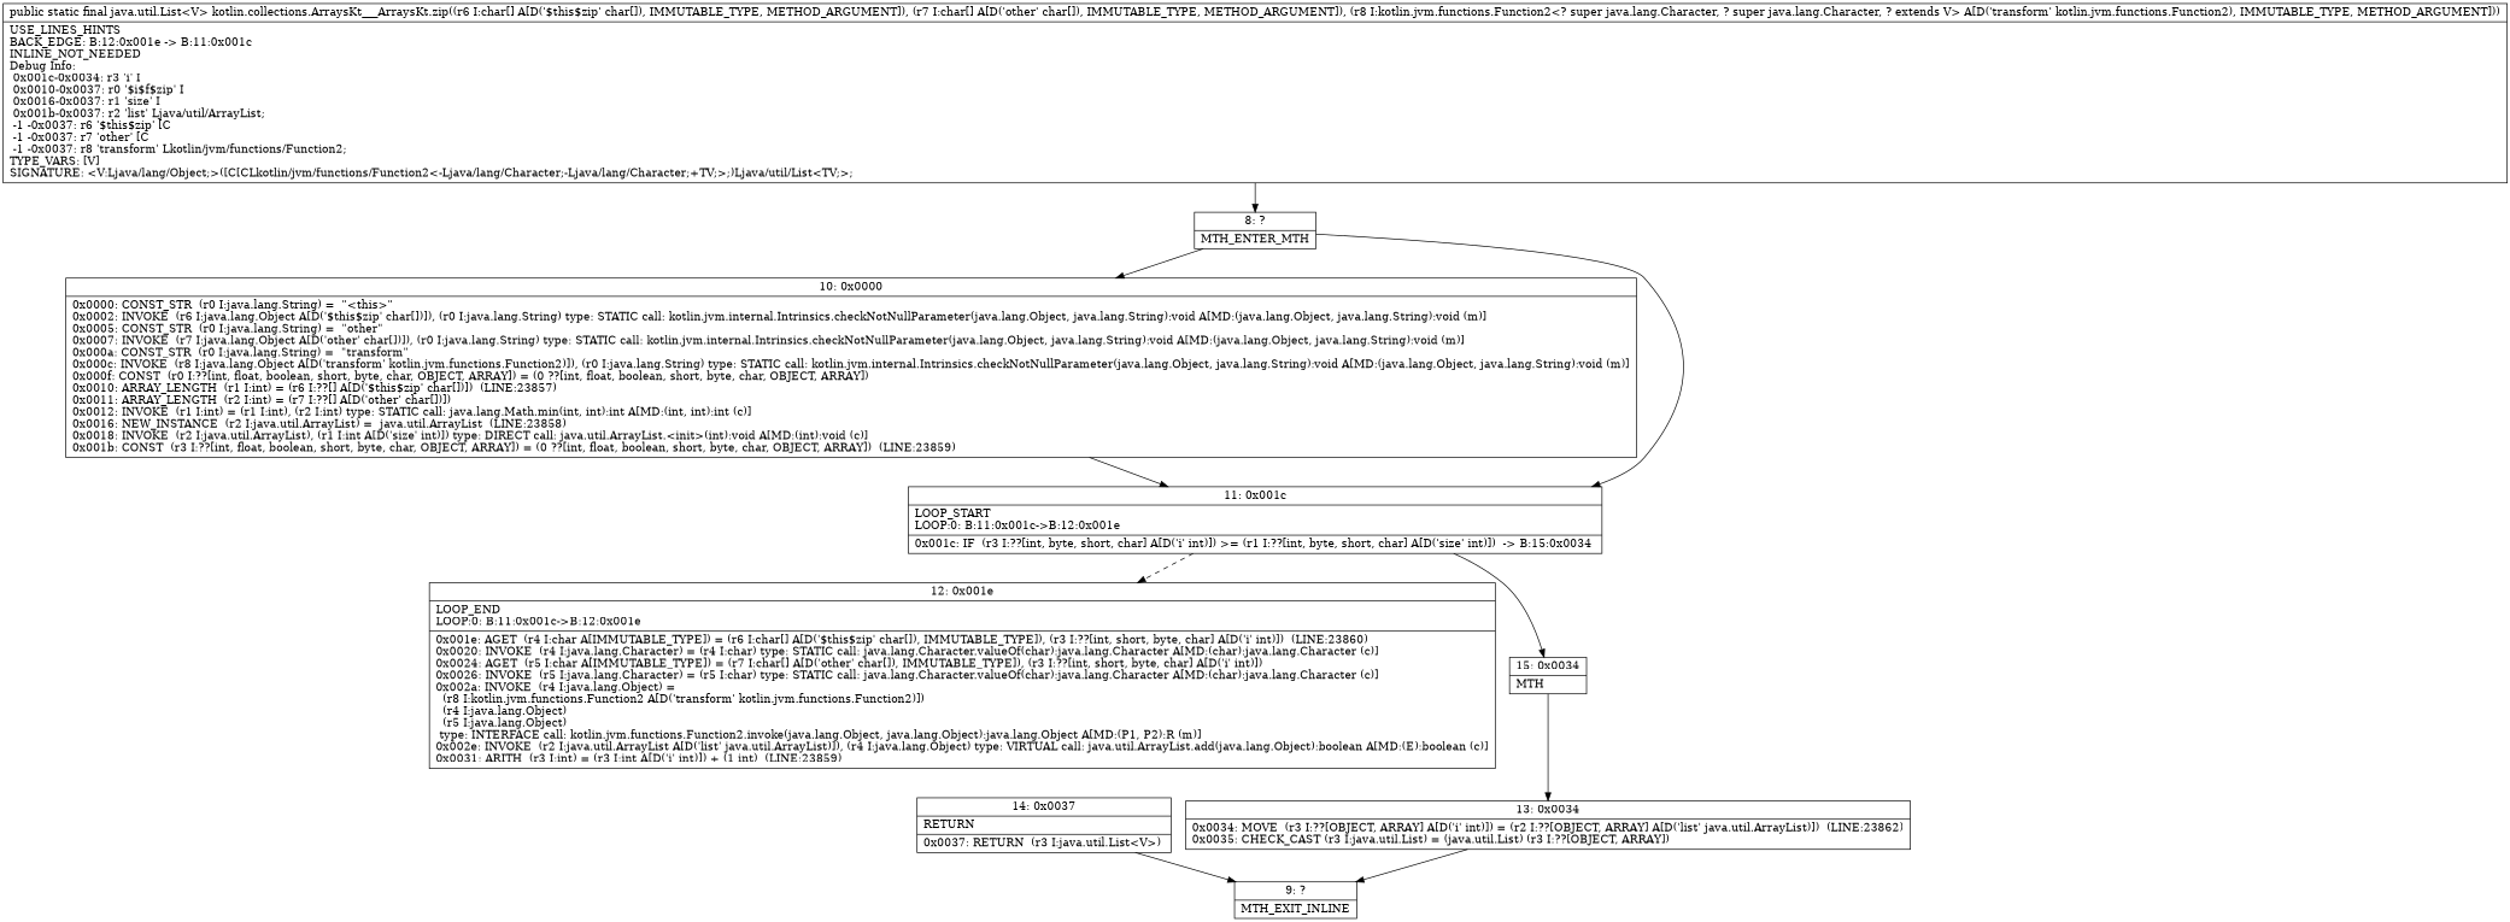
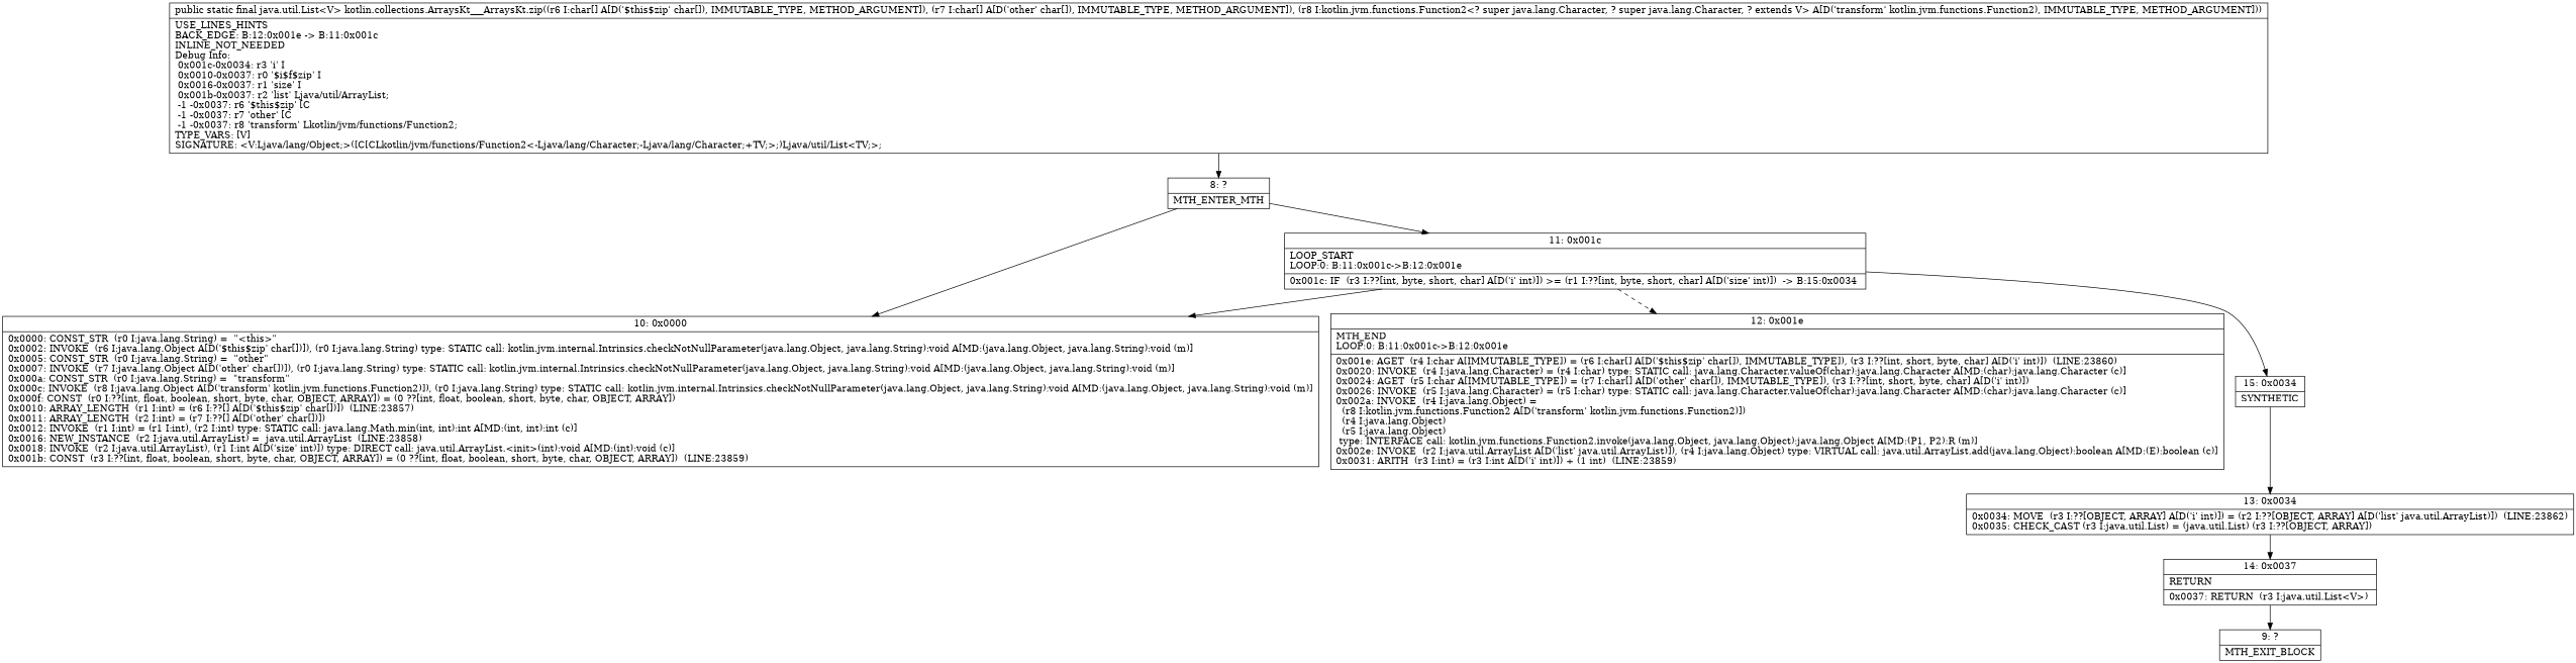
  digraph {
    node [shape=record]
    n1 [label="{8\:\ ?|MTH_ENTER_MTH\l}"]
    n2 [label="{10\:\ 0x0000|0x0000: CONST_STR  (r0 I:java.lang.String) =  \"\<this\>\" \l0x0002: INVOKE  (r6 I:java.lang.Object A[D('$this$zip' char[])]), (r0 I:java.lang.String) type: STATIC call: kotlin.jvm.internal.Intrinsics.checkNotNullParameter(java.lang.Object, java.lang.String):void A[MD:(java.lang.Object, java.lang.String):void (m)]\l0x0005: CONST_STR  (r0 I:java.lang.String) =  \"other\" \l0x0007: INVOKE  (r7 I:java.lang.Object A[D('other' char[])]), (r0 I:java.lang.String) type: STATIC call: kotlin.jvm.internal.Intrinsics.checkNotNullParameter(java.lang.Object, java.lang.String):void A[MD:(java.lang.Object, java.lang.String):void (m)]\l0x000a: CONST_STR  (r0 I:java.lang.String) =  \"transform\" \l0x000c: INVOKE  (r8 I:java.lang.Object A[D('transform' kotlin.jvm.functions.Function2)]), (r0 I:java.lang.String) type: STATIC call: kotlin.jvm.internal.Intrinsics.checkNotNullParameter(java.lang.Object, java.lang.String):void A[MD:(java.lang.Object, java.lang.String):void (m)]\l0x000f: CONST  (r0 I:??[int, float, boolean, short, byte, char, OBJECT, ARRAY]) = (0 ??[int, float, boolean, short, byte, char, OBJECT, ARRAY]) \l0x0010: ARRAY_LENGTH  (r1 I:int) = (r6 I:??[] A[D('$this$zip' char[])])  (LINE:23857)\l0x0011: ARRAY_LENGTH  (r2 I:int) = (r7 I:??[] A[D('other' char[])]) \l0x0012: INVOKE  (r1 I:int) = (r1 I:int), (r2 I:int) type: STATIC call: java.lang.Math.min(int, int):int A[MD:(int, int):int (c)]\l0x0016: NEW_INSTANCE  (r2 I:java.util.ArrayList) =  java.util.ArrayList  (LINE:23858)\l0x0018: INVOKE  (r2 I:java.util.ArrayList), (r1 I:int A[D('size' int)]) type: DIRECT call: java.util.ArrayList.\<init\>(int):void A[MD:(int):void (c)]\l0x001b: CONST  (r3 I:??[int, float, boolean, short, byte, char, OBJECT, ARRAY]) = (0 ??[int, float, boolean, short, byte, char, OBJECT, ARRAY])  (LINE:23859)\l}"]
    n3 [label="{11\:\ 0x001c|LOOP_START\lLOOP:0: B:11:0x001c\-\>B:12:0x001e\l|0x001c: IF  (r3 I:??[int, byte, short, char] A[D('i' int)]) \>= (r1 I:??[int, byte, short, char] A[D('size' int)])  \-\> B:15:0x0034 \l}"]
-   n4 [label="{12\:\ 0x001e|LOOP_END\lLOOP:0: B:11:0x001c\-\>B:12:0x001e\l|0x001e: AGET  (r4 I:char A[IMMUTABLE_TYPE]) = (r6 I:char[] A[D('$this$zip' char[]), IMMUTABLE_TYPE]), (r3 I:??[int, short, byte, char] A[D('i' int)])  (LINE:23860)\l0x0020: INVOKE  (r4 I:java.lang.Character) = (r4 I:char) type: STATIC call: java.lang.Character.valueOf(char):java.lang.Character A[MD:(char):java.lang.Character (c)]\l0x0024: AGET  (r5 I:char A[IMMUTABLE_TYPE]) = (r7 I:char[] A[D('other' char[]), IMMUTABLE_TYPE]), (r3 I:??[int, short, byte, char] A[D('i' int)]) \l0x0026: INVOKE  (r5 I:java.lang.Character) = (r5 I:char) type: STATIC call: java.lang.Character.valueOf(char):java.lang.Character A[MD:(char):java.lang.Character (c)]\l0x002a: INVOKE  (r4 I:java.lang.Object) = \l  (r8 I:kotlin.jvm.functions.Function2 A[D('transform' kotlin.jvm.functions.Function2)])\l  (r4 I:java.lang.Object)\l  (r5 I:java.lang.Object)\l type: INTERFACE call: kotlin.jvm.functions.Function2.invoke(java.lang.Object, java.lang.Object):java.lang.Object A[MD:(P1, P2):R (m)]\l0x002e: INVOKE  (r2 I:java.util.ArrayList A[D('list' java.util.ArrayList)]), (r4 I:java.lang.Object) type: VIRTUAL call: java.util.ArrayList.add(java.lang.Object):boolean A[MD:(E):boolean (c)]\l0x0031: ARITH  (r3 I:int) = (r3 I:int A[D('i' int)]) + (1 int)  (LINE:23859)\l}"]
-   n5 [label="{15\:\ 0x0034|MTH\l}"]
+   n4 [label="{12\:\ 0x001e|MTH_END\lLOOP:0: B:11:0x001c\-\>B:12:0x001e\l|0x001e: AGET  (r4 I:char A[IMMUTABLE_TYPE]) = (r6 I:char[] A[D('$this$zip' char[]), IMMUTABLE_TYPE]), (r3 I:??[int, short, byte, char] A[D('i' int)])  (LINE:23860)\l0x0020: INVOKE  (r4 I:java.lang.Character) = (r4 I:char) type: STATIC call: java.lang.Character.valueOf(char):java.lang.Character A[MD:(char):java.lang.Character (c)]\l0x0024: AGET  (r5 I:char A[IMMUTABLE_TYPE]) = (r7 I:char[] A[D('other' char[]), IMMUTABLE_TYPE]), (r3 I:??[int, short, byte, char] A[D('i' int)]) \l0x0026: INVOKE  (r5 I:java.lang.Character) = (r5 I:char) type: STATIC call: java.lang.Character.valueOf(char):java.lang.Character A[MD:(char):java.lang.Character (c)]\l0x002a: INVOKE  (r4 I:java.lang.Object) = \l  (r8 I:kotlin.jvm.functions.Function2 A[D('transform' kotlin.jvm.functions.Function2)])\l  (r4 I:java.lang.Object)\l  (r5 I:java.lang.Object)\l type: INTERFACE call: kotlin.jvm.functions.Function2.invoke(java.lang.Object, java.lang.Object):java.lang.Object A[MD:(P1, P2):R (m)]\l0x002e: INVOKE  (r2 I:java.util.ArrayList A[D('list' java.util.ArrayList)]), (r4 I:java.lang.Object) type: VIRTUAL call: java.util.ArrayList.add(java.lang.Object):boolean A[MD:(E):boolean (c)]\l0x0031: ARITH  (r3 I:int) = (r3 I:int A[D('i' int)]) + (1 int)  (LINE:23859)\l}"]
+   n5 [label="{15\:\ 0x0034|SYNTHETIC\l}"]
    n6 [label="{13\:\ 0x0034|0x0034: MOVE  (r3 I:??[OBJECT, ARRAY] A[D('i' int)]) = (r2 I:??[OBJECT, ARRAY] A[D('list' java.util.ArrayList)])  (LINE:23862)\l0x0035: CHECK_CAST (r3 I:java.util.List) = (java.util.List) (r3 I:??[OBJECT, ARRAY]) \l}"]
    n7 [label="{14\:\ 0x0037|RETURN\l|0x0037: RETURN  (r3 I:java.util.List\<V\>) \l}"]
-   n8 [label="{9\:\ ?|MTH_EXIT_INLINE\l}"]
+   n8 [label="{9\:\ ?|MTH_EXIT_BLOCK\l}"]
    n9 [label="{public static final java.util.List\<V\> kotlin.collections.ArraysKt___ArraysKt.zip((r6 I:char[] A[D('$this$zip' char[]), IMMUTABLE_TYPE, METHOD_ARGUMENT]), (r7 I:char[] A[D('other' char[]), IMMUTABLE_TYPE, METHOD_ARGUMENT]), (r8 I:kotlin.jvm.functions.Function2\<? super java.lang.Character, ? super java.lang.Character, ? extends V\> A[D('transform' kotlin.jvm.functions.Function2), IMMUTABLE_TYPE, METHOD_ARGUMENT]))  | USE_LINES_HINTS\lBACK_EDGE: B:12:0x001e \-\> B:11:0x001c\lINLINE_NOT_NEEDED\lDebug Info:\l  0x001c\-0x0034: r3 'i' I\l  0x0010\-0x0037: r0 '$i$f$zip' I\l  0x0016\-0x0037: r1 'size' I\l  0x001b\-0x0037: r2 'list' Ljava\/util\/ArrayList;\l  \-1 \-0x0037: r6 '$this$zip' [C\l  \-1 \-0x0037: r7 'other' [C\l  \-1 \-0x0037: r8 'transform' Lkotlin\/jvm\/functions\/Function2;\lTYPE_VARS: [V]\lSIGNATURE: \<V:Ljava\/lang\/Object;\>([C[CLkotlin\/jvm\/functions\/Function2\<\-Ljava\/lang\/Character;\-Ljava\/lang\/Character;+TV;\>;)Ljava\/util\/List\<TV;\>;\l}"]
    n1 -> n2
    n1 -> n3
-   n2 -> n3
+   n3 -> n2
    n3 -> n4 [style=dashed]
    n3 -> n5
    n5 -> n6
-   n6 -> n8
+   n6 -> n7
    n7 -> n8
    n9 -> n1
  }
